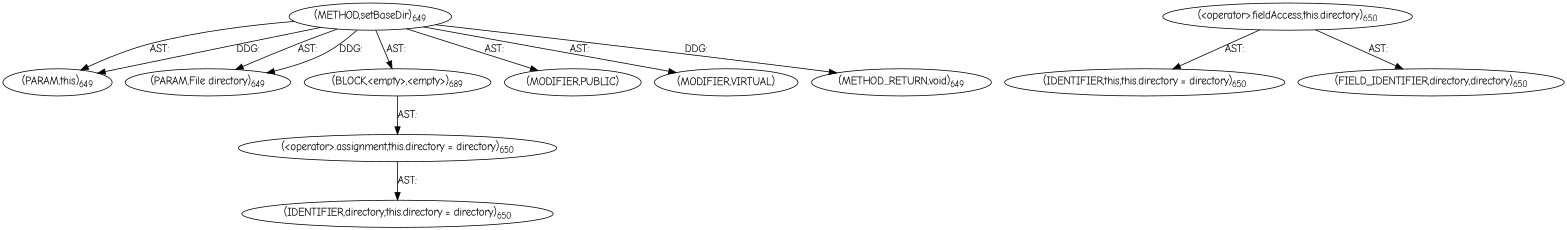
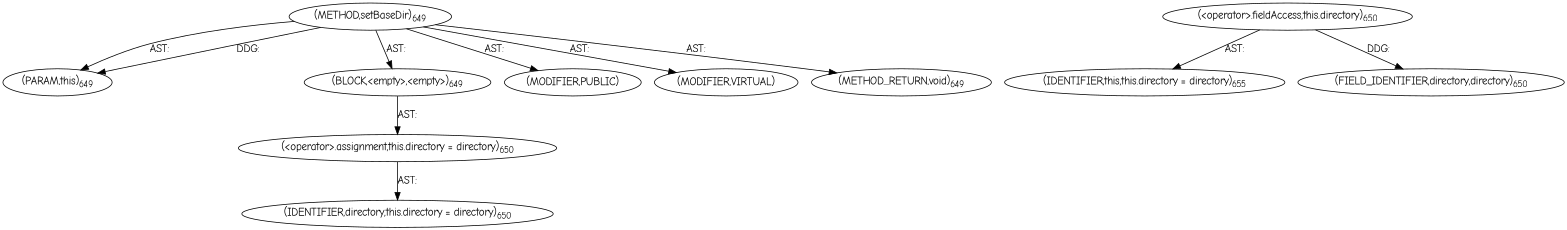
  digraph {
    fontname="Comic Neue"
    node [fontname="Comic Neue"]
    edge [fontname="Comic Neue"]
    n1 [label=<(METHOD,setBaseDir)<SUB>649</SUB>>]
    n2 [label=<(PARAM,this)<SUB>649</SUB>>]
-   n3 [label=<(PARAM,File directory)<SUB>649</SUB>>]
-   n4 [label=<(BLOCK,&lt;empty&gt;,&lt;empty&gt;)<SUB>689</SUB>>]
+   n4 [label=<(BLOCK,&lt;empty&gt;,&lt;empty&gt;)<SUB>649</SUB>>]
    n5 [label=<(MODIFIER,PUBLIC)>]
    n6 [label=<(MODIFIER,VIRTUAL)>]
    n7 [label=<(METHOD_RETURN,void)<SUB>649</SUB>>]
    n8 [label=<(&lt;operator&gt;.assignment,this.directory = directory)<SUB>650</SUB>>]
    n9 [label=<(IDENTIFIER,directory,this.directory = directory)<SUB>650</SUB>>]
    n10 [label=<(&lt;operator&gt;.fieldAccess,this.directory)<SUB>650</SUB>>]
-   n11 [label=<(IDENTIFIER,this,this.directory = directory)<SUB>650</SUB>>]
+   n11 [label=<(IDENTIFIER,this,this.directory = directory)<SUB>655</SUB>>]
    n12 [label=<(FIELD_IDENTIFIER,directory,directory)<SUB>650</SUB>>]
    n1 -> n2 [label="AST: "]
    n1 -> n2 [label="DDG: "]
-   n1 -> n3 [label="AST: "]
-   n1 -> n3 [label="DDG: "]
    n1 -> n4 [label="AST: "]
    n1 -> n5 [label="AST: "]
    n1 -> n6 [label="AST: "]
-   n1 -> n7 [label="DDG: "]
+   n1 -> n7 [label="AST: "]
    n4 -> n8 [label="AST: "]
    n8 -> n9 [label="AST: "]
    n10 -> n11 [label="AST: "]
-   n10 -> n12 [label="AST: "]
+   n10 -> n12 [label="DDG: "]
  }
